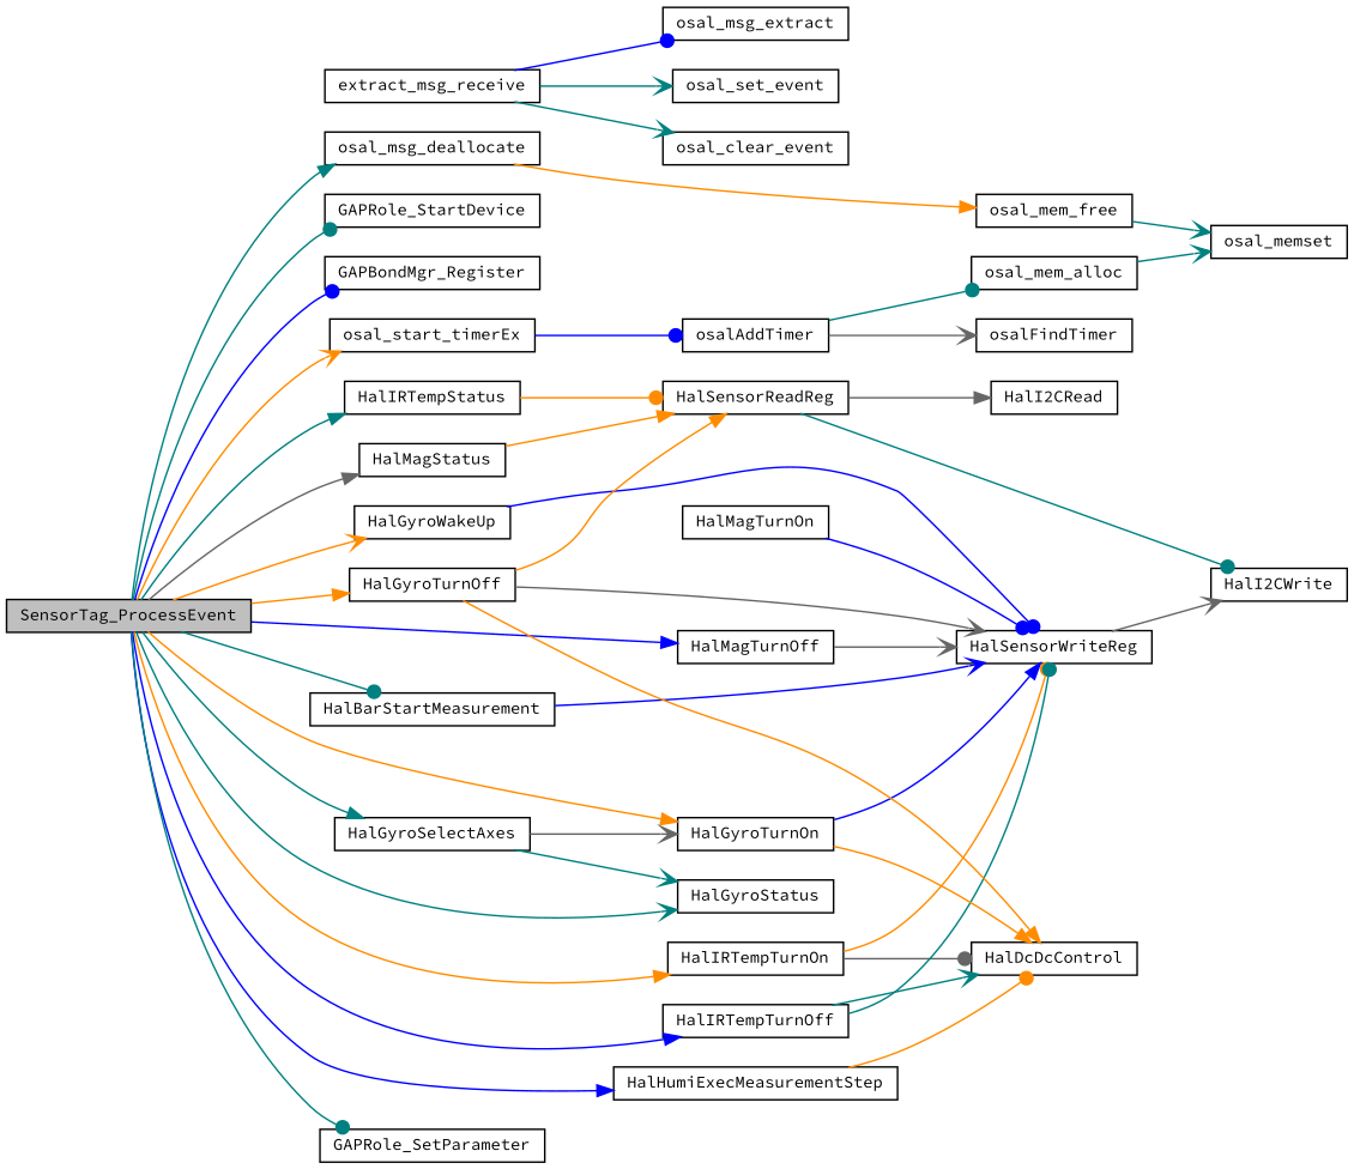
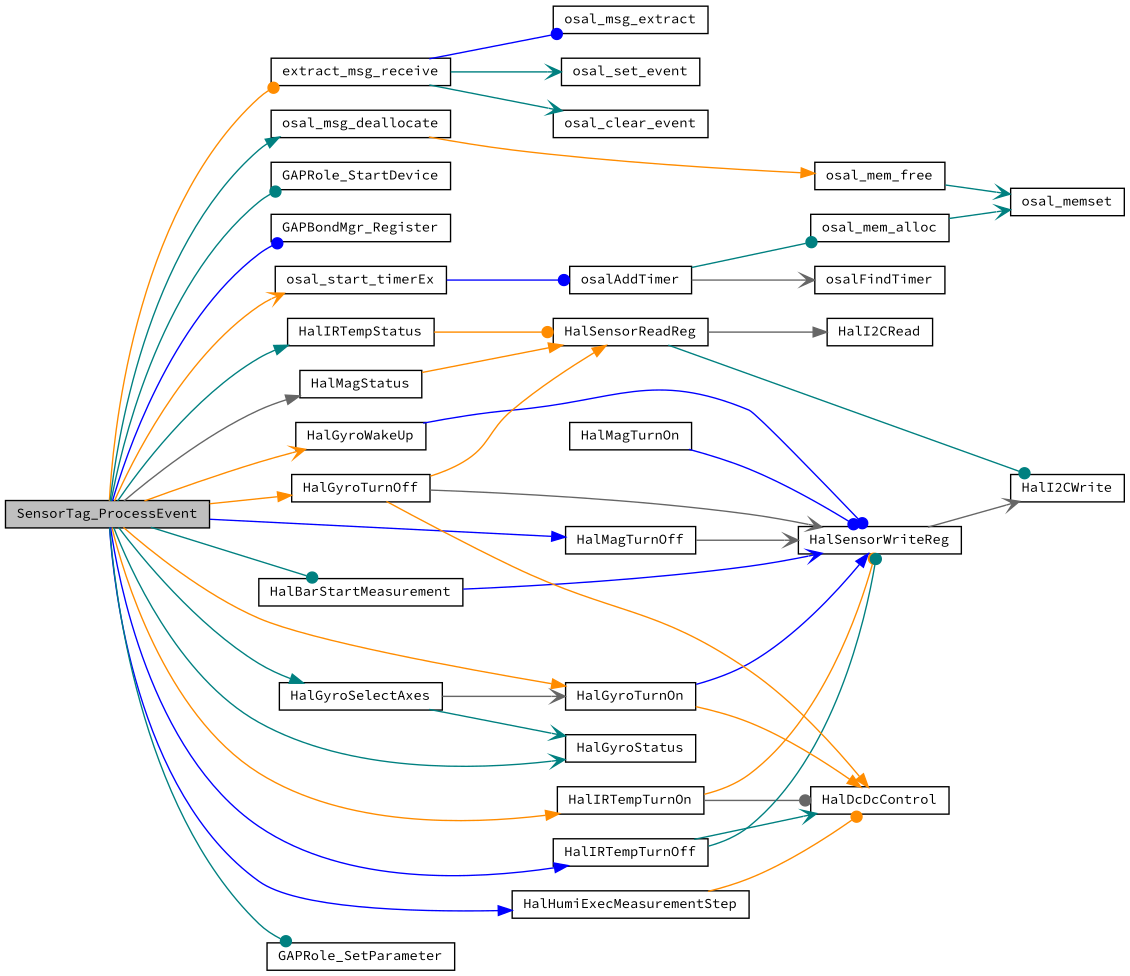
  digraph {
    fontname="Source Code Pro"
    rankdir=LR
    node [color=black fillcolor=white fontname="Source Code Pro" fontsize=10 shape=record style=filled]
    edge [arrowhead=normal color=teal fontname="Source Code Pro" fontsize=10 labelfontname=Helvetica labelfontsize=10 style=solid]
    n1 [fillcolor=grey75 fontcolor=black height=0.2 label=SensorTag_ProcessEvent width=0.4]
    n2 [height=0.2 label=extract_msg_receive width=0.4]
    n3 [height=0.2 label=osal_msg_deallocate width=0.4]
    n4 [height=0.2 label=GAPRole_StartDevice width=0.4]
    n5 [height=0.2 label=GAPBondMgr_Register width=0.4]
    n6 [height=0.2 label=HalIRTempStatus width=0.4]
    n7 [height=0.2 label=osal_start_timerEx width=0.4]
    n8 [height=0.2 label=HalIRTempTurnOn width=0.4]
    n9 [height=0.2 label=HalIRTempTurnOff width=0.4]
    n10 [height=0.2 label=HalHumiExecMeasurementStep width=0.4]
    n11 [height=0.2 label=HalMagStatus width=0.4]
    n12 [height=0.2 label=HalMagTurnOff width=0.4]
    n13 [height=0.2 label=HalBarStartMeasurement width=0.4]
    n14 [height=0.2 label=HalGyroStatus width=0.4]
    n15 [height=0.2 label=HalGyroSelectAxes width=0.4]
    n16 [height=0.2 label=HalGyroTurnOn width=0.4]
    n17 [height=0.2 label=HalGyroWakeUp width=0.4]
    n18 [height=0.2 label=HalGyroTurnOff width=0.4]
    n19 [height=0.2 label=GAPRole_SetParameter width=0.4]
    n20 [height=0.2 label=osal_set_event width=0.4]
    n21 [height=0.2 label=osal_clear_event width=0.4]
    n22 [height=0.2 label=osal_msg_extract width=0.4]
    n23 [height=0.2 label=osal_mem_free width=0.4]
    n24 [height=0.2 label=HalSensorReadReg width=0.4]
    n25 [height=0.2 label=osalAddTimer width=0.4]
    n26 [height=0.2 label=HalDcDcControl width=0.4]
    n27 [height=0.2 label=HalSensorWriteReg width=0.4]
    n28 [height=0.2 label=HalMagTurnOn width=0.4]
    n29 [height=0.2 label=osal_memset width=0.4]
    n30 [height=0.2 label=HalI2CWrite width=0.4]
    n31 [height=0.2 label=HalI2CRead width=0.4]
    n32 [height=0.2 label=osalFindTimer width=0.4]
    n33 [height=0.2 label=osal_mem_alloc width=0.4]
+   n1 -> n2 [arrowhead=dot color=darkorange]
    n1 -> n3
    n1 -> n4 [arrowhead=dot]
    n1 -> n5 [arrowhead=dot color=blue]
    n1 -> n6
    n1 -> n7 [arrowhead=vee color=darkorange]
    n1 -> n8 [color=darkorange]
    n1 -> n9 [color=blue]
    n1 -> n10 [color=blue]
    n1 -> n11 [color=gray40]
    n1 -> n12 [color=blue]
    n1 -> n13 [arrowhead=dot]
    n1 -> n14 [arrowhead=vee]
    n1 -> n15
    n1 -> n16 [color=darkorange]
    n1 -> n17 [arrowhead=vee color=darkorange]
    n1 -> n18 [color=darkorange]
    n1 -> n19 [arrowhead=dot]
    n2 -> n20 [arrowhead=vee]
    n2 -> n21 [arrowhead=vee]
    n2 -> n22 [arrowhead=dot color=blue]
    n3 -> n23 [color=darkorange]
    n6 -> n24 [arrowhead=dot color=darkorange]
    n7 -> n25 [arrowhead=dot color=blue]
    n8 -> n26 [arrowhead=dot color=gray40]
    n8 -> n27 [arrowhead=dot color=darkorange]
    n9 -> n26 [arrowhead=vee]
    n9 -> n27 [arrowhead=dot]
    n10 -> n26 [arrowhead=dot color=darkorange]
    n11 -> n24 [color=darkorange]
    n12 -> n27 [arrowhead=vee color=gray40]
    n13 -> n27 [arrowhead=vee color=blue]
    n15 -> n14 [arrowhead=vee]
    n15 -> n16 [arrowhead=vee color=gray40]
    n16 -> n26 [color=darkorange]
    n16 -> n27 [color=blue]
    n17 -> n27 [arrowhead=dot color=blue]
    n18 -> n24 [color=darkorange]
    n18 -> n26 [color=darkorange]
    n18 -> n27 [arrowhead=vee color=gray40]
    n23 -> n29 [arrowhead=vee]
    n24 -> n30 [arrowhead=dot]
    n24 -> n31 [color=gray40]
    n25 -> n32 [arrowhead=vee color=gray40]
    n25 -> n33 [arrowhead=dot]
    n27 -> n30 [arrowhead=vee color=gray40]
    n28 -> n27 [arrowhead=dot color=blue]
    n33 -> n29 [arrowhead=vee]
  }
